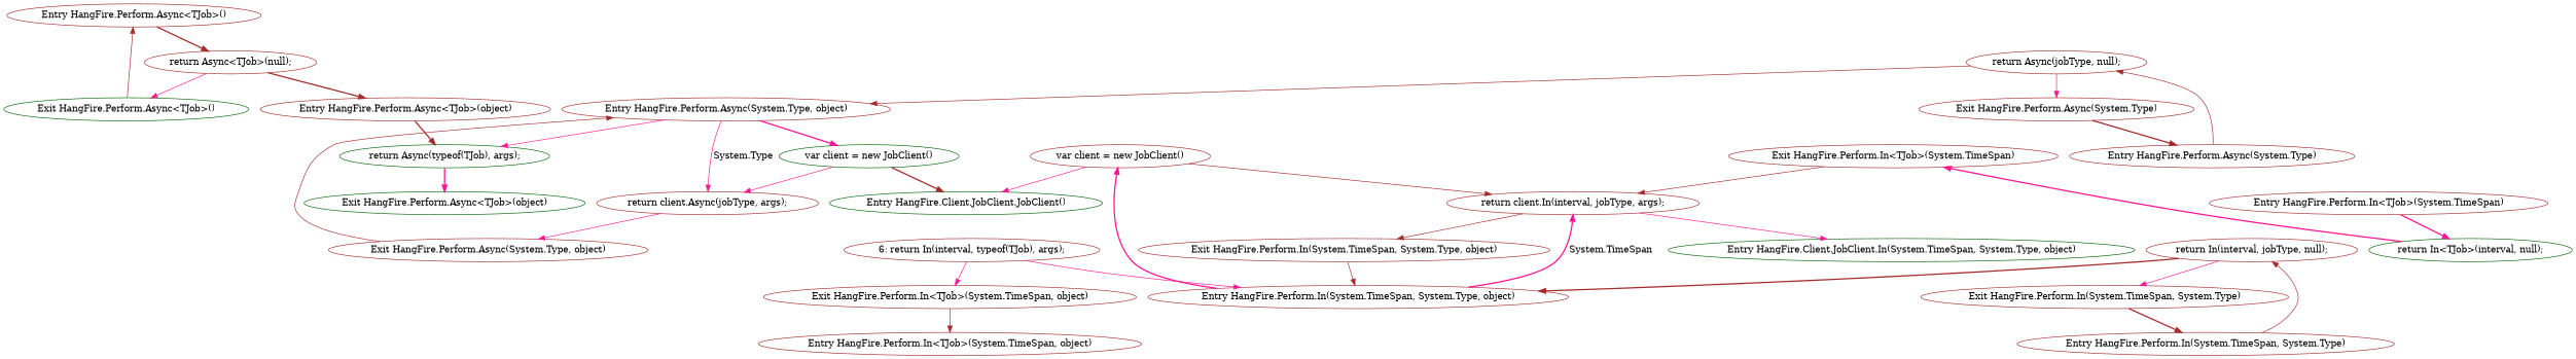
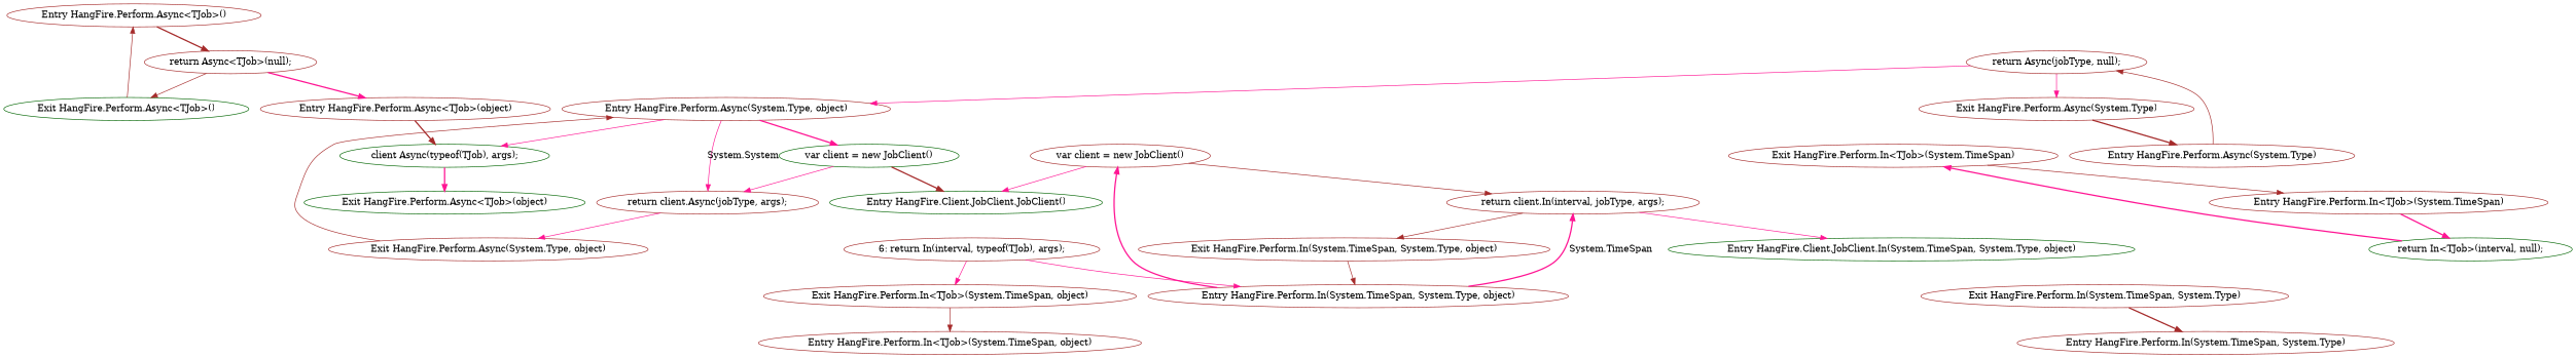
  digraph {
    node [cluster="HangFire.Perform.Async(System.Type, object)" color=brown span="9-9"]
    edge [color=brown style=solid]
    n1 [cluster="HangFire.Perform.Async<TJob>()" label="Entry HangFire.Perform.Async<TJob>()"]
    n2 [cluster="HangFire.Perform.Async<TJob>()" label="return Async<TJob>(null);" span="12-12"]
    n3 [cluster="HangFire.Perform.Async<TJob>()" color=darkgreen label="Exit HangFire.Perform.Async<TJob>()"]
    n4 [cluster="HangFire.Perform.Async<TJob>(object)" label="Entry HangFire.Perform.Async<TJob>(object)" span="16-16"]
-   n5 [cluster="HangFire.Perform.Async<TJob>(object)" color=darkgreen label="return Async(typeof(TJob), args);" span="19-19"]
+   n5 [cluster="HangFire.Perform.Async<TJob>(object)" color=darkgreen label="client Async(typeof(TJob), args);" span="19-19"]
    n6 [cluster="HangFire.Perform.Async<TJob>(object)" color=darkgreen label="Exit HangFire.Perform.Async<TJob>(object)" span="16-16"]
    n7 [label="Entry HangFire.Perform.Async(System.Type, object)" span="27-27"]
    n8 [color=darkgreen label="var client = new JobClient()" span="29-29"]
    n9 [label="return client.Async(jobType, args);" span="31-31"]
    n10 [cluster="HangFire.Client.JobClient.JobClient()" color=darkgreen label="Entry HangFire.Client.JobClient.JobClient()" span="7-7"]
    n11 [label="Exit HangFire.Perform.Async(System.Type, object)" span="27-27"]
    n12 [cluster="HangFire.Perform.Async(System.Type)" label="Entry HangFire.Perform.Async(System.Type)" span="22-22"]
    n13 [cluster="HangFire.Perform.Async(System.Type)" label="return Async(jobType, null);" span="24-24"]
    n14 [cluster="HangFire.Perform.Async(System.Type)" label="Exit HangFire.Perform.Async(System.Type)" span="22-22"]
    n15 [cluster="HangFire.Perform.In<TJob>(System.TimeSpan)" label="Entry HangFire.Perform.In<TJob>(System.TimeSpan)" span="36-36"]
    n16 [cluster="HangFire.Perform.In<TJob>(System.TimeSpan)" color=darkgreen label="return In<TJob>(interval, null);" span="39-39"]
    n17 [cluster="HangFire.Perform.In<TJob>(System.TimeSpan)" label="Exit HangFire.Perform.In<TJob>(System.TimeSpan)" span="36-36"]
    n18 [cluster="HangFire.Perform.In<TJob>(System.TimeSpan, object)" label="Entry HangFire.Perform.In<TJob>(System.TimeSpan, object)" span="43-43"]
    n19 [cluster="HangFire.Perform.In<TJob>(System.TimeSpan, object)" community=0 label="6: return In(interval, typeof(TJob), args);" span="46-46"]
    n20 [cluster="HangFire.Perform.In<TJob>(System.TimeSpan, object)" label="Exit HangFire.Perform.In<TJob>(System.TimeSpan, object)" span="43-43"]
    n21 [cluster="HangFire.Perform.In(System.TimeSpan, System.Type, object)" label="Entry HangFire.Perform.In(System.TimeSpan, System.Type, object)" span="54-54"]
    n22 [cluster="HangFire.Perform.In(System.TimeSpan, System.Type, object)" label="var client = new JobClient()" span="56-56"]
    n23 [cluster="HangFire.Perform.In(System.TimeSpan, System.Type, object)" label="return client.In(interval, jobType, args);" span="58-58"]
    n24 [cluster="HangFire.Perform.In(System.TimeSpan, System.Type, object)" label="Exit HangFire.Perform.In(System.TimeSpan, System.Type, object)" span="54-54"]
    n25 [cluster="HangFire.Client.JobClient.In(System.TimeSpan, System.Type, object)" color=darkgreen label="Entry HangFire.Client.JobClient.In(System.TimeSpan, System.Type, object)" span="40-40"]
    n26 [cluster="HangFire.Perform.In(System.TimeSpan, System.Type)" label="Entry HangFire.Perform.In(System.TimeSpan, System.Type)" span="49-49"]
-   n27 [cluster="HangFire.Perform.In(System.TimeSpan, System.Type)" label="return In(interval, jobType, null);" span="51-51"]
    n28 [cluster="HangFire.Perform.In(System.TimeSpan, System.Type)" label="Exit HangFire.Perform.In(System.TimeSpan, System.Type)" span="49-49"]
    n1 -> n2 [style=bold]
-   n2 -> n3 [color=deeppink]
-   n2 -> n4 [style=bold]
+   n2 -> n3
+   n2 -> n4 [color=deeppink style=bold]
    n3 -> n1
    n4 -> n5 [style=bold]
    n5 -> n6 [color=deeppink style=bold]
    n7 -> n5 [color=deeppink]
    n7 -> n8 [color=deeppink style=bold]
-   n7 -> n9 [color=deeppink label="System.Type"]
+   n7 -> n9 [color=deeppink label="System.System"]
    n8 -> n9 [color=deeppink]
    n8 -> n10 [style=bold]
    n9 -> n11 [color=deeppink]
    n11 -> n7
    n12 -> n13
-   n13 -> n7
+   n13 -> n7 [color=deeppink]
    n13 -> n14 [color=deeppink]
    n14 -> n12 [style=bold]
    n15 -> n16 [color=deeppink style=bold]
    n16 -> n17 [color=deeppink style=bold]
-   n17 -> n23
+   n17 -> n15
    n19 -> n20 [color=deeppink]
    n19 -> n21 [color=deeppink]
    n20 -> n18
    n21 -> n22 [color=deeppink style=bold]
    n21 -> n23 [color=deeppink label="System.TimeSpan" style=bold]
    n22 -> n10 [color=deeppink]
    n22 -> n23
    n23 -> n24
    n23 -> n25 [color=deeppink]
    n24 -> n21
-   n26 -> n27
-   n27 -> n21 [style=bold]
-   n27 -> n28 [color=deeppink]
    n28 -> n26 [style=bold]
  }
